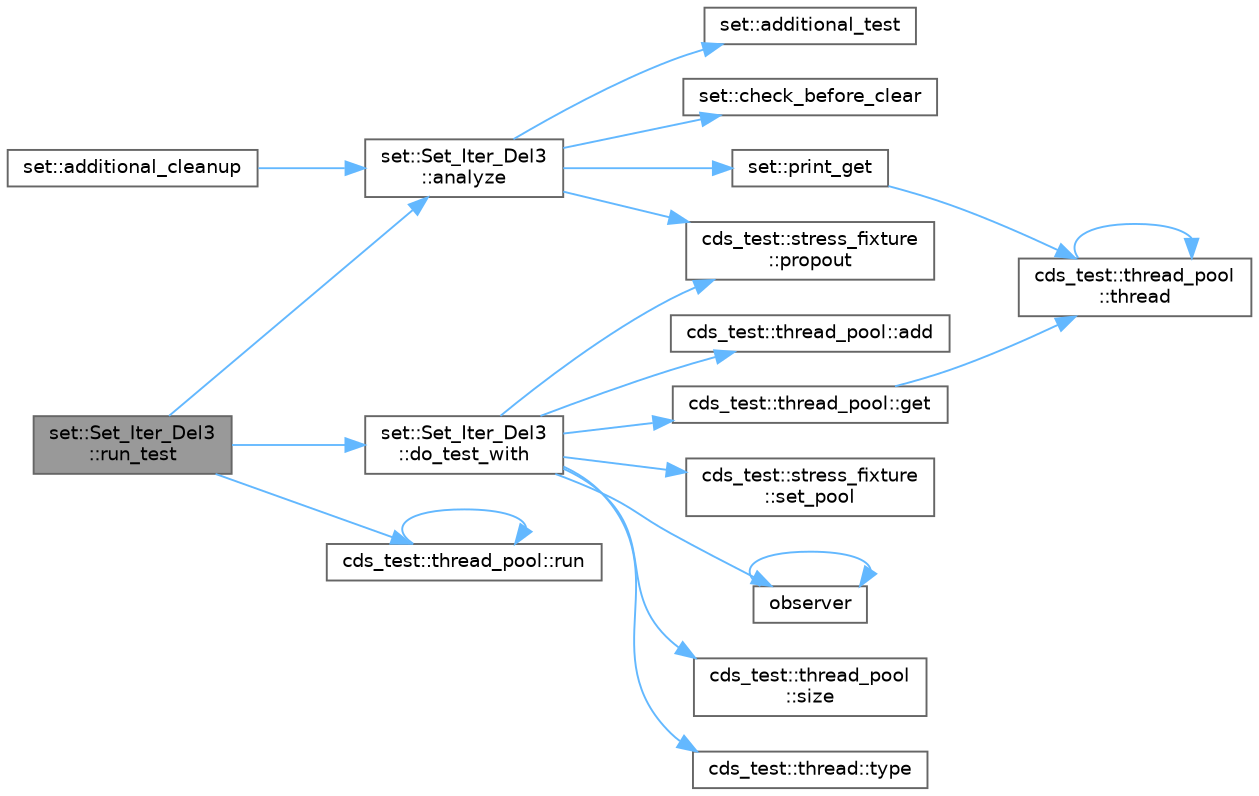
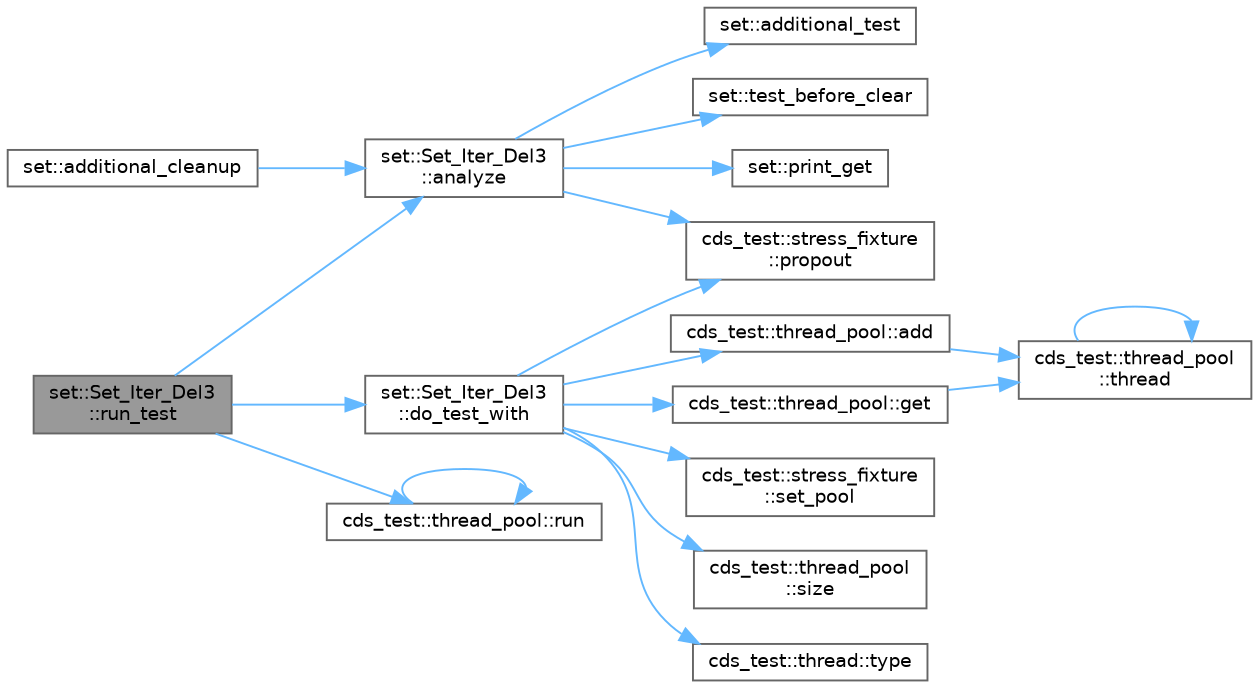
  digraph {
    rankdir=LR
    node [color=grey40 fillcolor=white fontname=Helvetica fontsize=10 shape=box style=filled]
    edge [color=steelblue1 fontname=Helvetica fontsize=10 labelfontname=Helvetica labelfontsize=10 style=solid]
    n1 [color=gray40 fillcolor=grey60 fontcolor=black height=0.2 label="set::Set_Iter_Del3\l::run_test" width=0.4]
    n2 [height=0.2 label="set::Set_Iter_Del3\l::analyze" width=0.4]
    n3 [height=0.2 label="set::Set_Iter_Del3\l::do_test_with" width=0.4]
    n4 [height=0.2 label="cds_test::thread_pool::run" width=0.4]
    n5 [height=0.2 label="set::additional_test" width=0.4]
-   n6 [height=0.2 label="set::check_before_clear" width=0.4]
+   n6 [height=0.2 label="set::test_before_clear" width=0.4]
    n7 [height=0.2 label="set::print_get" width=0.4]
    n8 [height=0.2 label="cds_test::stress_fixture\l::propout" width=0.4]
    n9 [height=0.2 label="cds_test::thread_pool::add" width=0.4]
    n10 [height=0.2 label="cds_test::thread_pool::get" width=0.4]
    n11 [height=0.2 label="cds_test::stress_fixture\l::set_pool" width=0.4]
-   n12 [height=0.2 label=observer width=0.4]
    n13 [height=0.2 label="cds_test::thread_pool\l::size" width=0.4]
    n14 [height=0.2 label="cds_test::thread::type" width=0.4]
    n15 [height=0.2 label="set::additional_cleanup" width=0.4]
    n16 [height=0.2 label="cds_test::thread_pool\l::thread" width=0.4]
    n1 -> n2
    n1 -> n3
    n1 -> n4
    n2 -> n5
    n2 -> n6
    n2 -> n7
    n2 -> n8
    n3 -> n8
    n3 -> n9
    n3 -> n10
    n3 -> n11
-   n3 -> n12
    n3 -> n13
    n3 -> n14
    n4 -> n4
-   n7 -> n16
+   n9 -> n16
    n10 -> n16
-   n12 -> n12
    n15 -> n2
    n16 -> n16
  }
